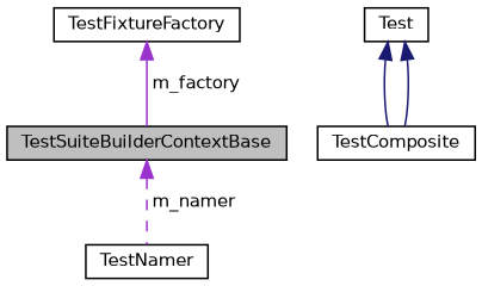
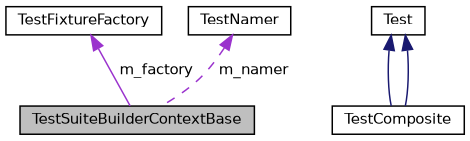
  digraph {
    node [color=black fillcolor=white fontname=Helvetica fontsize=10 shape=record style=filled]
    edge [color=midnightblue dir=back fontname=Helvetica fontsize=10 labelfontname=Helvetica labelfontsize=10 style=solid]
    n1 [fillcolor=grey75 fontcolor=black height=0.2 label=TestSuiteBuilderContextBase width=0.4]
    n2 [height=0.2 label=TestComposite width=0.4]
    n3 [height=0.2 label=Test width=0.4]
    n4 [height=0.2 label=TestFixtureFactory width=0.4]
    n5 [height=0.2 label=TestNamer width=0.4]
    n3 -> n2
    n3 -> n2
    n4 -> n1 [color=darkorchid3 label=" m_factory"]
-   n1 -> n5 [color=darkorchid3 label=" m_namer" style=dashed]
+   n5 -> n1 [color=darkorchid3 label=" m_namer" style=dashed]
  }
